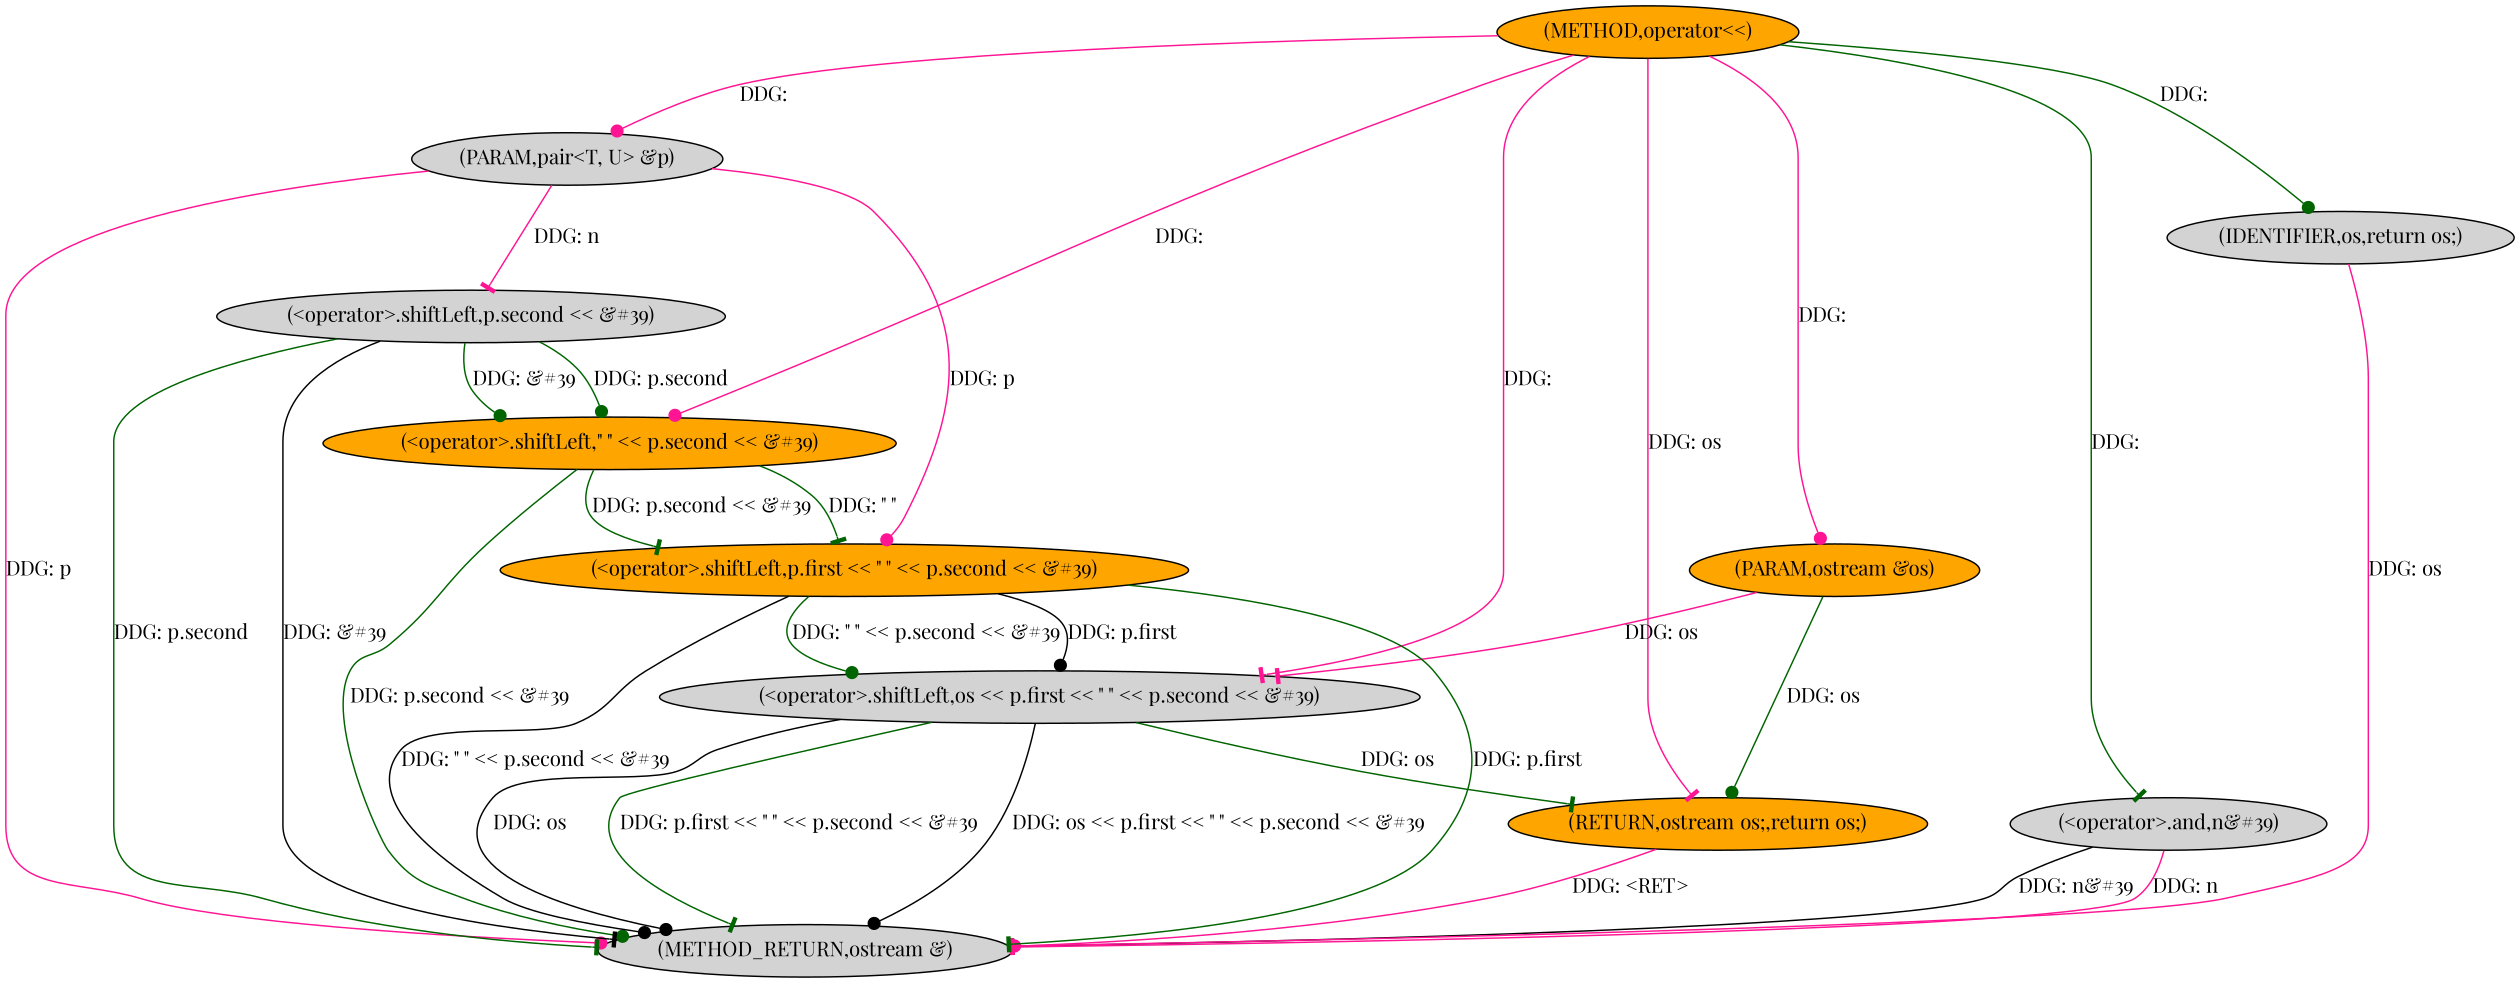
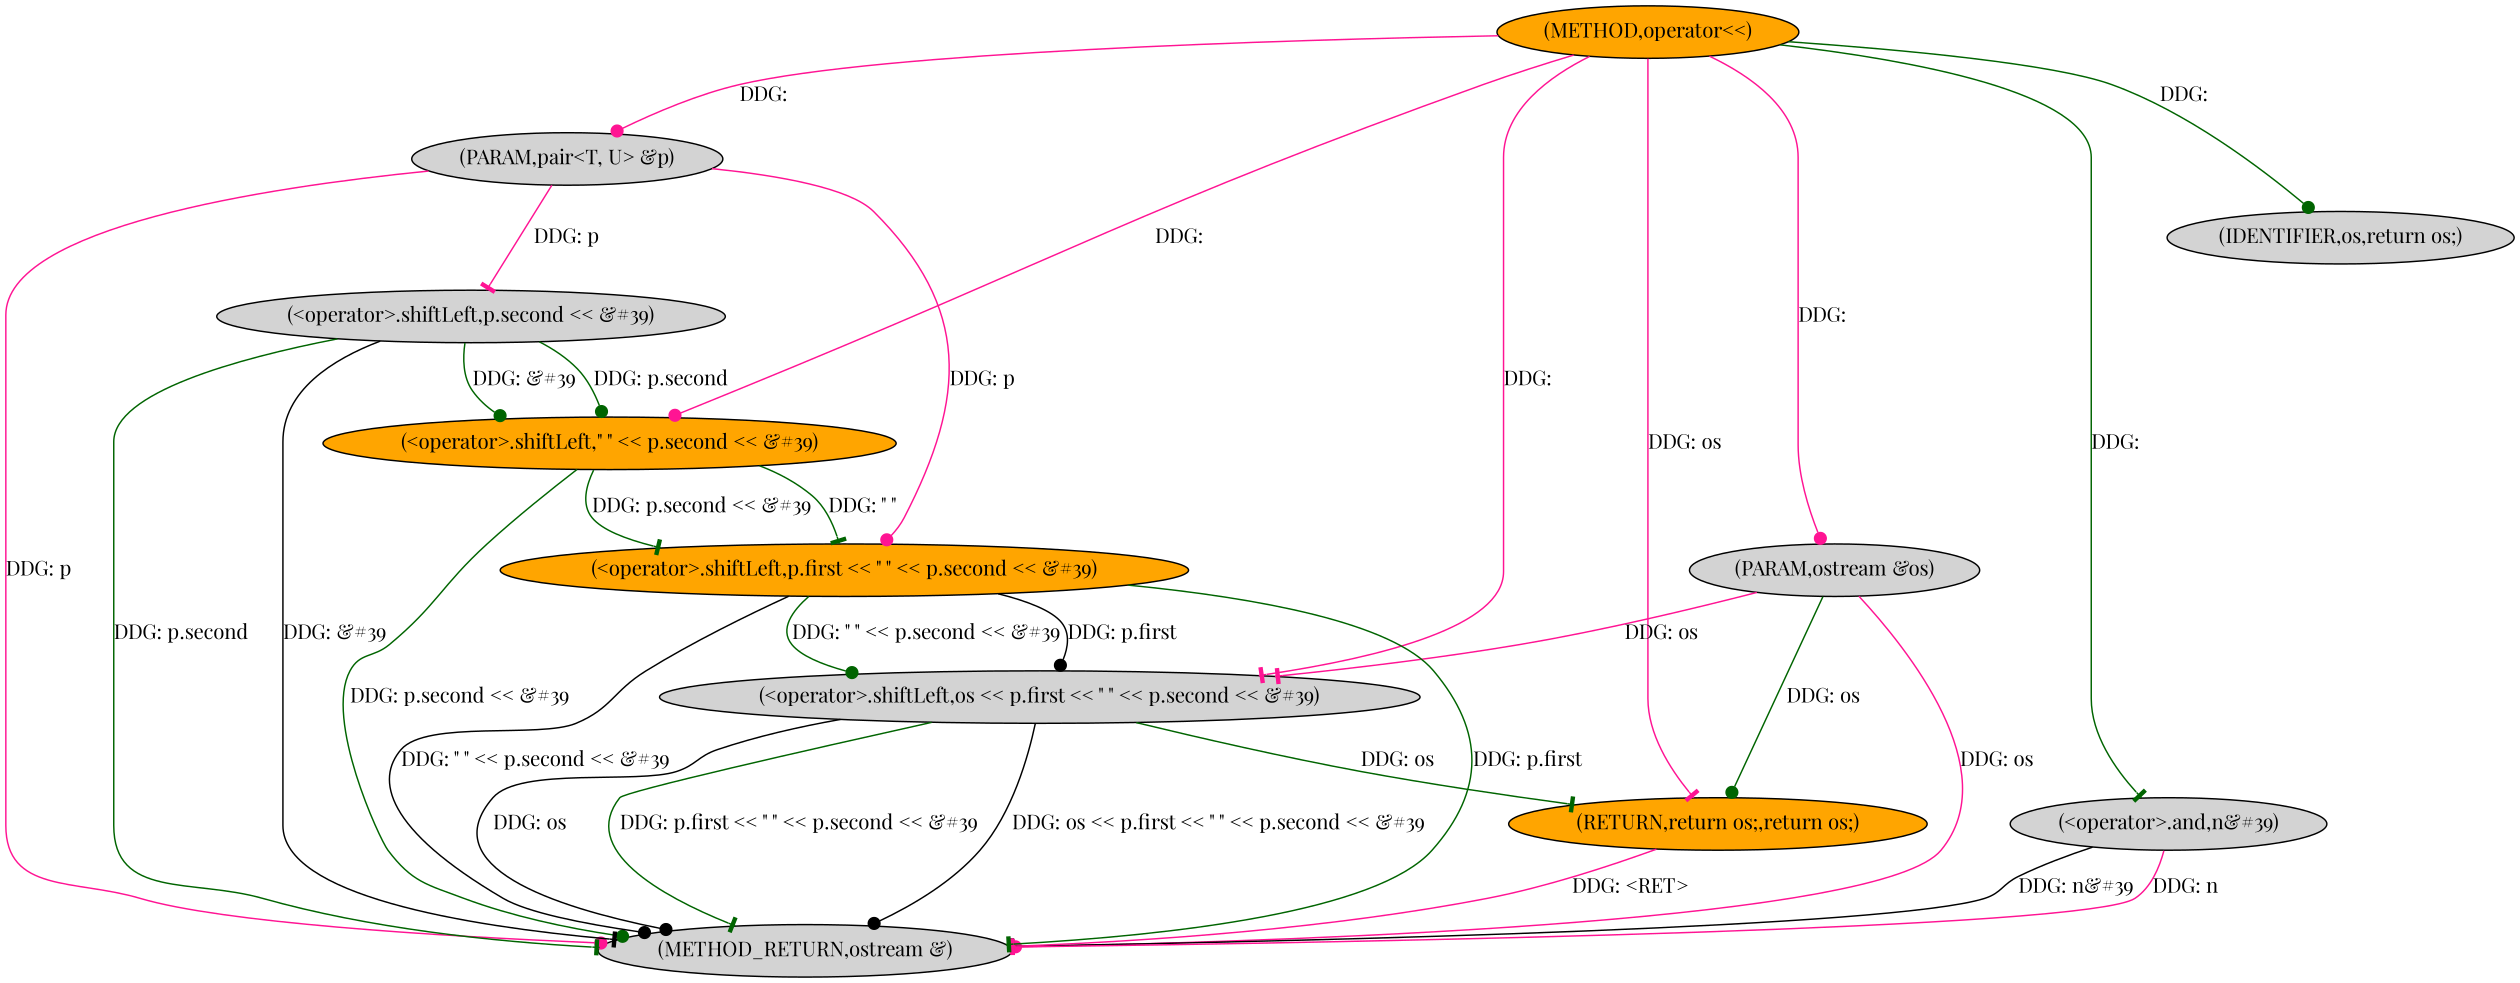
  digraph {
    fontname="Playfair Display"
    node [fillcolor=lightgrey fontname="Playfair Display" style=filled]
    edge [arrowhead=dot color=darkgreen fontname="Playfair Display"]
    n1 [fillcolor=orange label="(METHOD,operator<<)"]
-   n2 [fillcolor=orange label="(PARAM,ostream &os)"]
+   n2 [label="(PARAM,ostream &os)"]
    n3 [label="(PARAM,pair<T, U> &p)"]
    n4 [label="(<operator>.shiftLeft,os << p.first << \" \" << p.second << &#39)"]
    n5 [label="(<operator>.and,n&#39)"]
    n6 [label="(IDENTIFIER,os,return os;)"]
    n7 [fillcolor=orange label="(<operator>.shiftLeft,\" \" << p.second << &#39)"]
-   n8 [fillcolor=orange label="(RETURN,ostream os;,return os;)"]
+   n8 [fillcolor=orange label="(RETURN,return os;,return os;)"]
    n9 [label="(METHOD_RETURN,ostream &)"]
    n10 [fillcolor=orange label="(<operator>.shiftLeft,p.first << \" \" << p.second << &#39)"]
    n11 [label="(<operator>.shiftLeft,p.second << &#39)"]
    n1 -> n2 [color=deeppink label="DDG: "]
    n1 -> n3 [color=deeppink label="DDG: "]
    n1 -> n4 [arrowhead=tee color=deeppink label="DDG: "]
    n1 -> n5 [arrowhead=tee label="DDG: "]
    n1 -> n6 [label="DDG: "]
    n1 -> n7 [color=deeppink label="DDG: "]
    n1 -> n8 [arrowhead=tee color=deeppink label="DDG: os"]
    n2 -> n4 [arrowhead=tee color=deeppink label="DDG: os"]
    n2 -> n8 [label="DDG: os"]
-   n6 -> n9 [color=deeppink label="DDG: os"]
+   n2 -> n9 [color=deeppink label="DDG: os"]
    n3 -> n9 [color=deeppink label="DDG: p"]
    n3 -> n10 [color=deeppink label="DDG: p"]
-   n3 -> n11 [arrowhead=tee color=deeppink label="DDG: n"]
+   n3 -> n11 [arrowhead=tee color=deeppink label="DDG: p"]
    n4 -> n8 [arrowhead=tee label="DDG: os"]
    n4 -> n9 [color=black label="DDG: os"]
    n4 -> n9 [arrowhead=tee label="DDG: p.first << \" \" << p.second << &#39"]
    n4 -> n9 [color=black label="DDG: os << p.first << \" \" << p.second << &#39"]
    n5 -> n9 [arrowhead=tee color=black label="DDG: n&#39"]
    n5 -> n9 [arrowhead=tee color=deeppink label="DDG: n"]
    n7 -> n9 [label="DDG: p.second << &#39"]
    n7 -> n10 [arrowhead=tee label="DDG: p.second << &#39"]
    n7 -> n10 [arrowhead=tee label="DDG: \" \""]
    n8 -> n9 [arrowhead=tee color=deeppink label="DDG: <RET>"]
    n10 -> n4 [label="DDG: \" \" << p.second << &#39"]
    n10 -> n4 [color=black label="DDG: p.first"]
    n10 -> n9 [arrowhead=tee label="DDG: p.first"]
    n10 -> n9 [color=black label="DDG: \" \" << p.second << &#39"]
    n11 -> n7 [label="DDG: &#39"]
    n11 -> n7 [label="DDG: p.second"]
    n11 -> n9 [arrowhead=tee label="DDG: p.second"]
    n11 -> n9 [arrowhead=tee color=black label="DDG: &#39"]
  }
